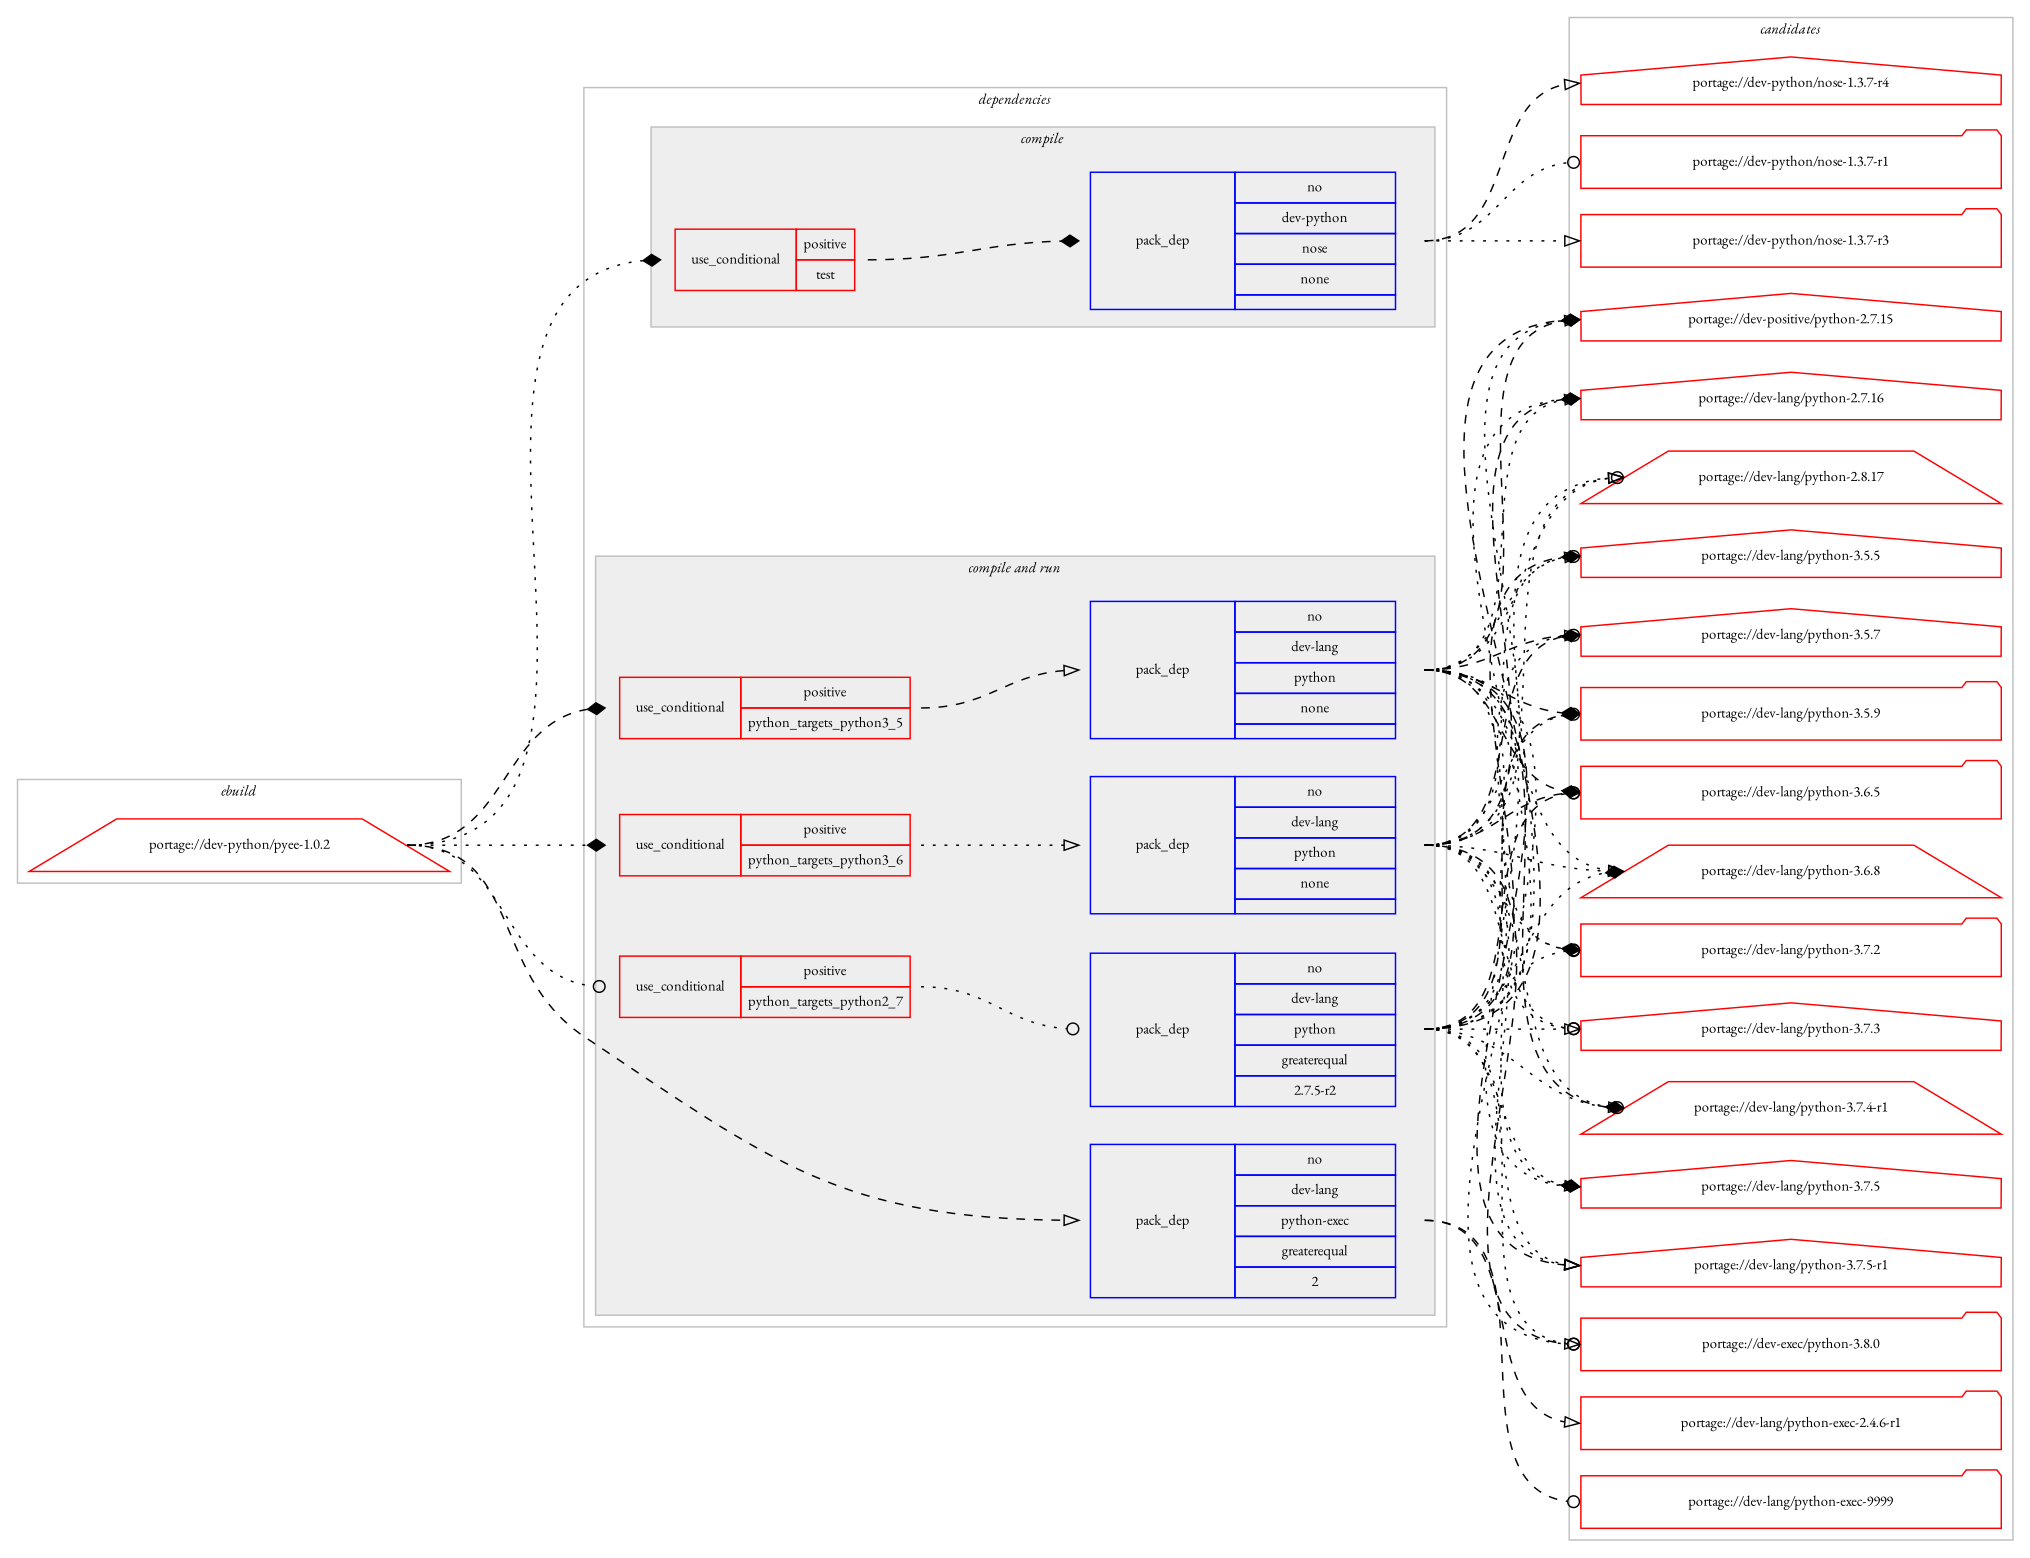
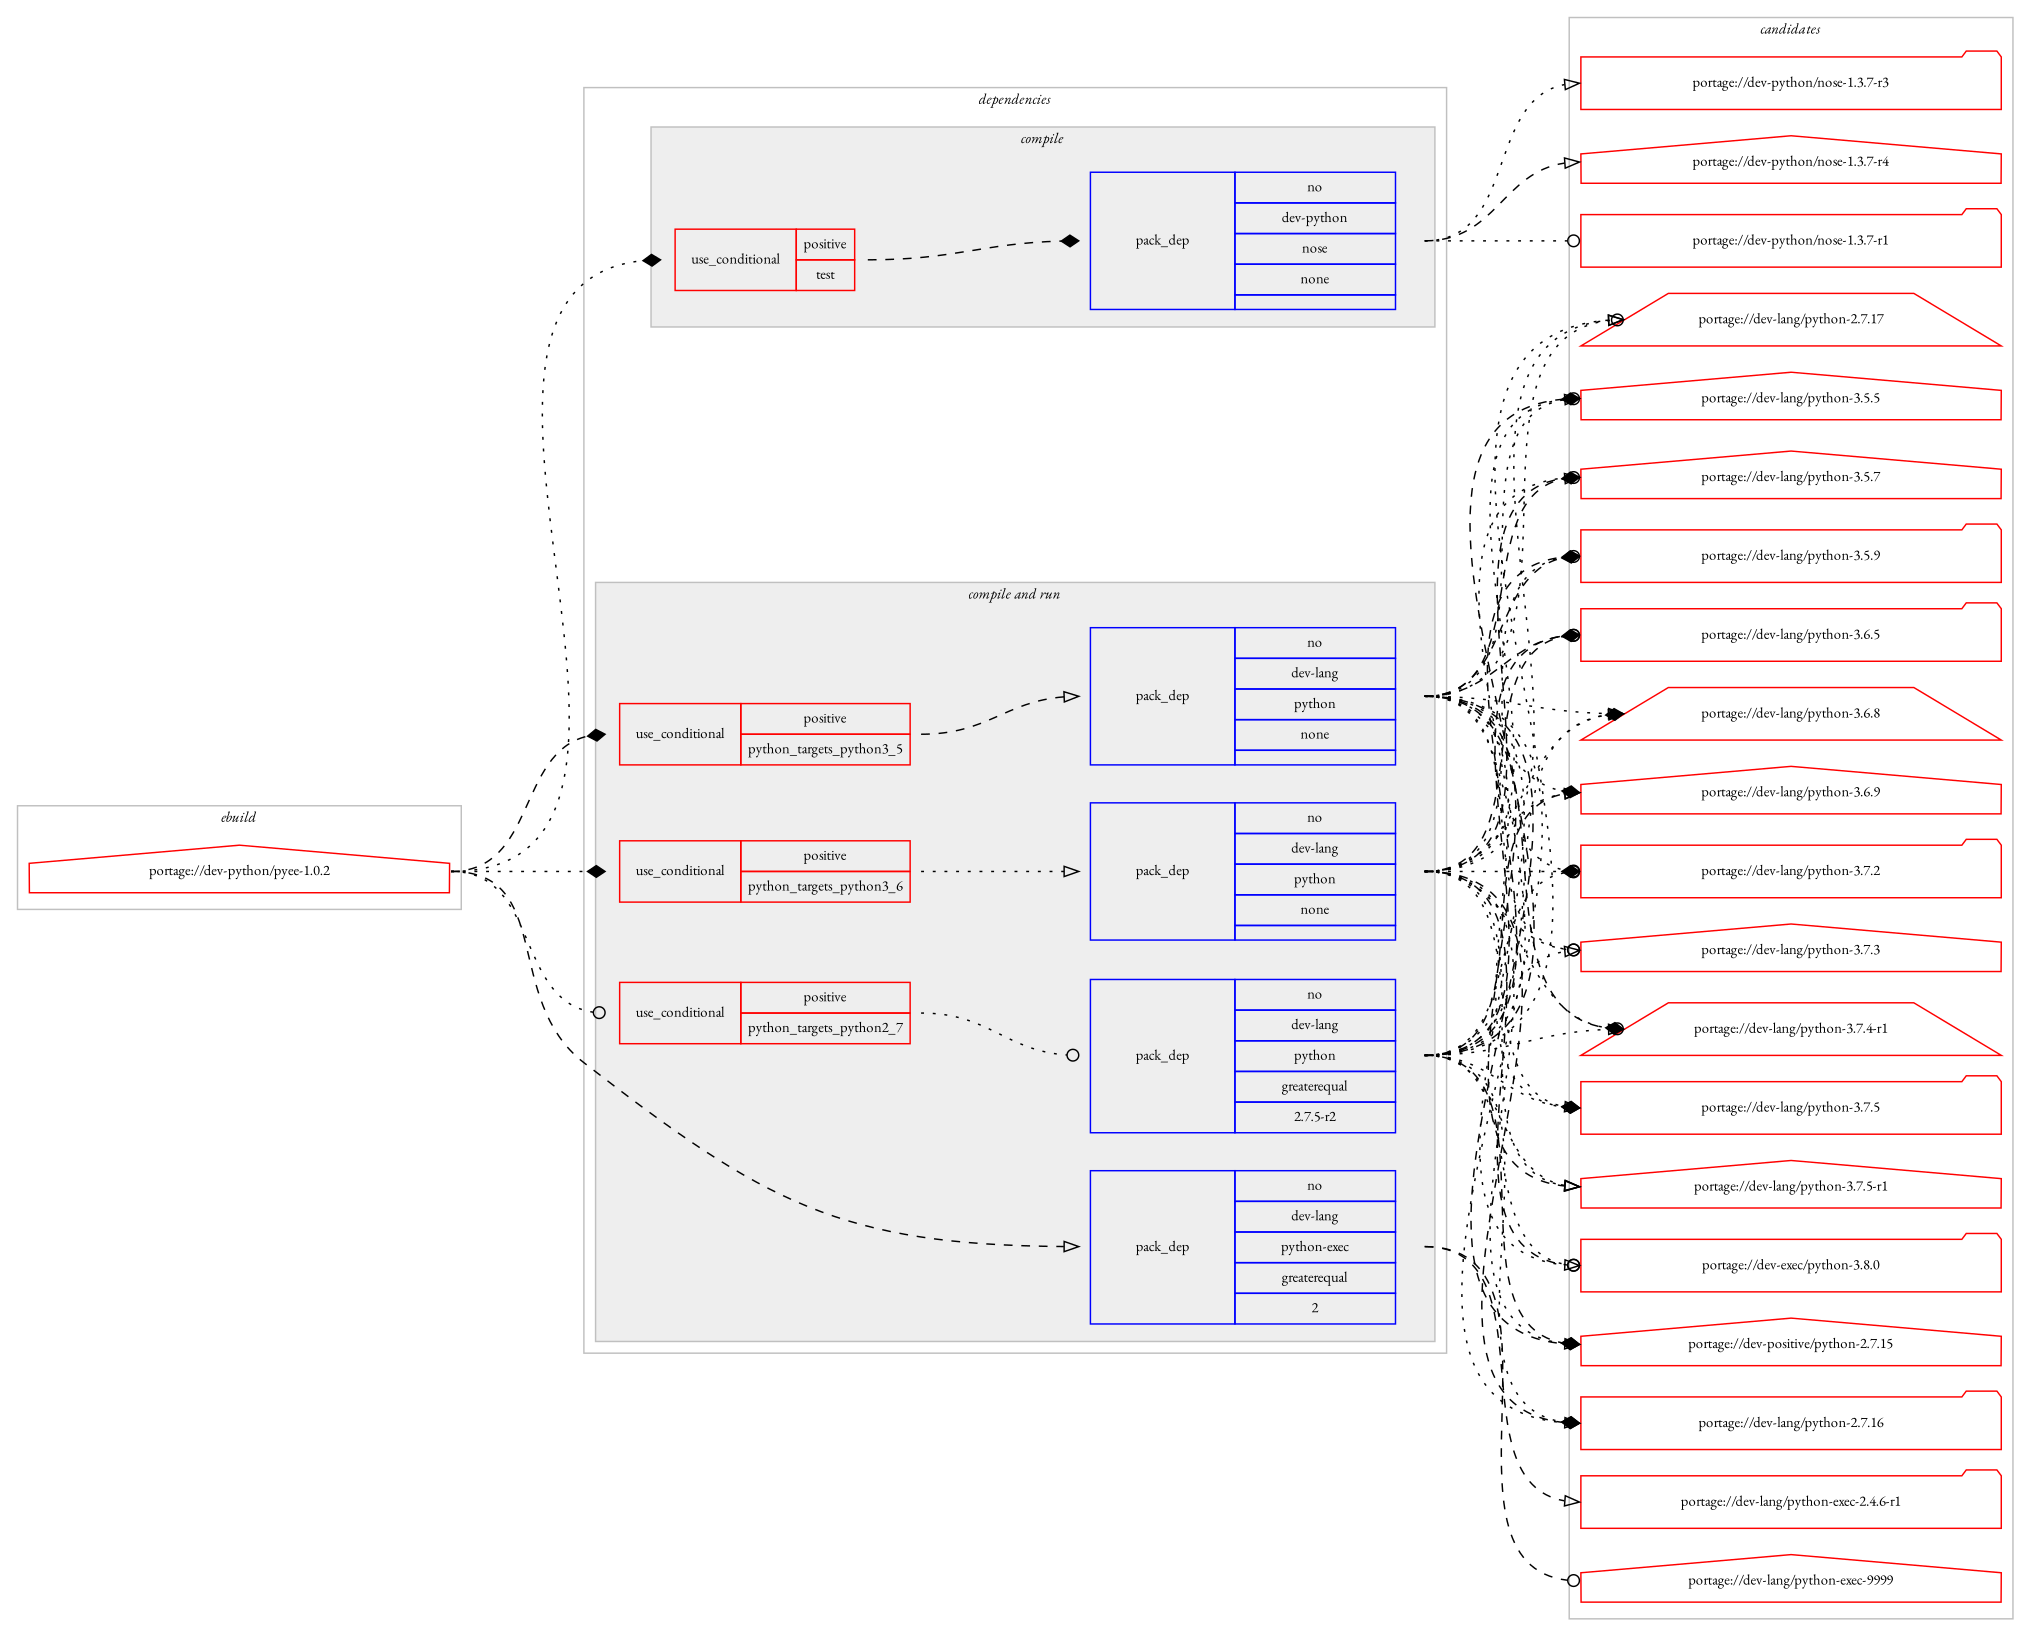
  digraph {
    compound=true
    concentrate=true
    fontname="EB Garamond"
    fontsize=10
    newrank=true
    rankdir=LR
    ranksep=1.5
    node [color=red fontname="EB Garamond" fontsize=10 shape=none]
    edge [arrowhead=onormal fontname="EB Garamond" headport=w style=dotted tailport=e weight=100]
-   n1 [label="portage://dev-python/pyee-1.0.2" shape=trapezium width=4]
+   n1 [label="portage://dev-python/pyee-1.0.2" shape=house width=4]
    n2 [color=blue label=<<TABLE BORDER="0" CELLBORDER="1" CELLSPACING="0" CELLPADDING="4" WIDTH="220"><TR><TD ROWSPAN="6" CELLPADDING="30">pack_dep</TD></TR><TR><TD WIDTH="110">no</TD></TR><TR><TD>dev-python</TD></TR><TR><TD>nose</TD></TR><TR><TD>none</TD></TR><TR><TD></TD></TR></TABLE>>]
    n3 [label=<<TABLE BORDER="0" CELLBORDER="1" CELLSPACING="0" CELLPADDING="4"><TR><TD ROWSPAN="3" CELLPADDING="10">use_conditional</TD></TR><TR><TD>positive</TD></TR><TR><TD>test</TD></TR></TABLE>>]
    n4 [color=blue label=<<TABLE BORDER="0" CELLBORDER="1" CELLSPACING="0" CELLPADDING="4" WIDTH="220"><TR><TD ROWSPAN="6" CELLPADDING="30">pack_dep</TD></TR><TR><TD WIDTH="110">no</TD></TR><TR><TD>dev-lang</TD></TR><TR><TD>python</TD></TR><TR><TD>greaterequal</TD></TR><TR><TD>2.7.5-r2</TD></TR></TABLE>>]
    n5 [label=<<TABLE BORDER="0" CELLBORDER="1" CELLSPACING="0" CELLPADDING="4"><TR><TD ROWSPAN="3" CELLPADDING="10">use_conditional</TD></TR><TR><TD>positive</TD></TR><TR><TD>python_targets_python2_7</TD></TR></TABLE>>]
    n6 [color=blue label=<<TABLE BORDER="0" CELLBORDER="1" CELLSPACING="0" CELLPADDING="4" WIDTH="220"><TR><TD ROWSPAN="6" CELLPADDING="30">pack_dep</TD></TR><TR><TD WIDTH="110">no</TD></TR><TR><TD>dev-lang</TD></TR><TR><TD>python</TD></TR><TR><TD>none</TD></TR><TR><TD></TD></TR></TABLE>>]
    n7 [label=<<TABLE BORDER="0" CELLBORDER="1" CELLSPACING="0" CELLPADDING="4"><TR><TD ROWSPAN="3" CELLPADDING="10">use_conditional</TD></TR><TR><TD>positive</TD></TR><TR><TD>python_targets_python3_5</TD></TR></TABLE>>]
    n8 [color=blue label=<<TABLE BORDER="0" CELLBORDER="1" CELLSPACING="0" CELLPADDING="4" WIDTH="220"><TR><TD ROWSPAN="6" CELLPADDING="30">pack_dep</TD></TR><TR><TD WIDTH="110">no</TD></TR><TR><TD>dev-lang</TD></TR><TR><TD>python</TD></TR><TR><TD>none</TD></TR><TR><TD></TD></TR></TABLE>>]
    n9 [label=<<TABLE BORDER="0" CELLBORDER="1" CELLSPACING="0" CELLPADDING="4"><TR><TD ROWSPAN="3" CELLPADDING="10">use_conditional</TD></TR><TR><TD>positive</TD></TR><TR><TD>python_targets_python3_6</TD></TR></TABLE>>]
    n10 [color=blue label=<<TABLE BORDER="0" CELLBORDER="1" CELLSPACING="0" CELLPADDING="4" WIDTH="220"><TR><TD ROWSPAN="6" CELLPADDING="30">pack_dep</TD></TR><TR><TD WIDTH="110">no</TD></TR><TR><TD>dev-lang</TD></TR><TR><TD>python-exec</TD></TR><TR><TD>greaterequal</TD></TR><TR><TD>2</TD></TR></TABLE>>]
    n11 [label="portage://dev-python/nose-1.3.7-r1" shape=folder width=4]
    n12 [label="portage://dev-python/nose-1.3.7-r3" shape=folder width=4]
    n13 [label="portage://dev-python/nose-1.3.7-r4" shape=house width=4]
    n14 [label="portage://dev-positive/python-2.7.15" shape=house width=4]
-   n15 [label="portage://dev-lang/python-2.7.16" shape=house width=4]
-   n16 [label="portage://dev-lang/python-2.8.17" shape=trapezium width=4]
+   n15 [label="portage://dev-lang/python-2.7.16" shape=folder width=4]
+   n16 [label="portage://dev-lang/python-2.7.17" shape=trapezium width=4]
    n17 [label="portage://dev-lang/python-3.5.5" shape=house width=4]
    n18 [label="portage://dev-lang/python-3.5.7" shape=house width=4]
    n19 [label="portage://dev-lang/python-3.5.9" shape=folder width=4]
    n20 [label="portage://dev-lang/python-3.6.5" shape=folder width=4]
    n21 [label="portage://dev-lang/python-3.6.8" shape=trapezium width=4]
+   n22 [label="portage://dev-lang/python-3.6.9" shape=house width=4]
    n23 [label="portage://dev-lang/python-3.7.2" shape=folder width=4]
    n24 [label="portage://dev-lang/python-3.7.3" shape=house width=4]
    n25 [label="portage://dev-lang/python-3.7.4-r1" shape=trapezium width=4]
-   n26 [label="portage://dev-lang/python-3.7.5" shape=house width=4]
+   n26 [label="portage://dev-lang/python-3.7.5" shape=folder width=4]
    n27 [label="portage://dev-lang/python-3.7.5-r1" shape=house width=4]
    n28 [label="portage://dev-exec/python-3.8.0" shape=folder width=4]
    n29 [label="portage://dev-lang/python-exec-2.4.6-r1" shape=folder width=4]
-   n30 [label="portage://dev-lang/python-exec-9999" shape=folder width=4]
+   n30 [label="portage://dev-lang/python-exec-9999" shape=house width=4]
    subgraph cluster_1 {
      color=gray
      label=<<i>ebuild</i>>
      rank=same
      n1
    }
    subgraph cluster_2 {
      color=gray
      label=<<i>dependencies</i>>
      subgraph cluster_3 {
        color=gray
        fillcolor="#eeeeee"
        label=<<i>compile</i>>
        style=filled
        subgraph sub_4 {
          color=gray
          fillcolor="#eeeeee"
          label=<<i>compile</i>>
          style=filled
          n3
          subgraph sub_5 {
            color=gray
            fillcolor="#eeeeee"
            label=<<i>compile</i>>
            style=filled
            n2
          }
        }
      }
      subgraph cluster_6 {
        color=gray
        fillcolor="#eeeeee"
        label=<<i>compile and run</i>>
        style=filled
        subgraph sub_7 {
          color=gray
          fillcolor="#eeeeee"
          label=<<i>compile and run</i>>
          style=filled
          n5
          subgraph sub_8 {
            color=gray
            fillcolor="#eeeeee"
            label=<<i>compile and run</i>>
            style=filled
            n4
          }
        }
        subgraph sub_9 {
          color=gray
          fillcolor="#eeeeee"
          label=<<i>compile and run</i>>
          style=filled
          n7
          subgraph sub_10 {
            color=gray
            fillcolor="#eeeeee"
            label=<<i>compile and run</i>>
            style=filled
            n6
          }
        }
        subgraph sub_11 {
          color=gray
          fillcolor="#eeeeee"
          label=<<i>compile and run</i>>
          style=filled
          n9
          subgraph sub_12 {
            color=gray
            fillcolor="#eeeeee"
            label=<<i>compile and run</i>>
            style=filled
            n8
          }
        }
        subgraph sub_13 {
          color=gray
          fillcolor="#eeeeee"
          label=<<i>compile and run</i>>
          style=filled
          n10
        }
      }
      subgraph cluster_14 {
        color=gray
        fillcolor="#eeeeee"
        label=<<i>run</i>>
        style=filled
      }
    }
    subgraph cluster_15 {
      color=gray
      label=<<i>candidates</i>>
      rank=same
      subgraph sub_16 {
        color=black
        label=<<i>candidates</i>>
        nodesep=1
        rank=same
        n11
        n12
        n13
      }
      subgraph sub_17 {
        color=black
        label=<<i>candidates</i>>
        nodesep=1
        rank=same
        n14
        n15
        n16
        n17
        n18
        n19
        n20
        n21
+       n22
        n23
        n24
        n25
        n26
        n27
        n28
      }
      subgraph sub_18 {
        color=black
        label=<<i>candidates</i>>
        nodesep=1
        rank=same
        n14
        n15
        n16
        n17
        n18
        n19
        n20
        n21
+       n22
        n23
        n24
        n25
        n26
        n27
        n28
      }
      subgraph sub_19 {
        color=black
        label=<<i>candidates</i>>
        nodesep=1
        rank=same
        n14
        n15
        n16
        n17
        n18
        n19
        n20
        n21
+       n22
        n23
        n24
        n25
        n26
        n27
        n28
      }
      subgraph sub_20 {
        color=black
        label=<<i>candidates</i>>
        nodesep=1
        rank=same
        n29
        n30
      }
    }
    n1 -> n3 [arrowhead=diamond weight=20]
    n1 -> n5 [arrowhead=odot weight=20]
    n1 -> n7 [arrowhead=diamond style=dashed weight=20]
    n1 -> n9 [arrowhead=diamond weight=20]
    n1 -> n10 [style=dashed weight=20]
    n2 -> n11 [arrowhead=odot]
    n2 -> n12
    n2 -> n13 [style=dashed]
    n3 -> n2 [arrowhead=diamond style=dashed weight=20]
    n4 -> n14 [arrowhead=diamond style=dashed]
    n4 -> n15 [arrowhead=diamond]
    n4 -> n16
    n4 -> n17 [arrowhead=diamond style=dashed]
    n4 -> n18 [arrowhead=odot]
    n4 -> n19 [arrowhead=diamond style=dashed]
    n4 -> n20 [arrowhead=odot style=dashed]
    n4 -> n21 [arrowhead=diamond]
+   n4 -> n22 [style=dashed]
    n4 -> n23 [arrowhead=odot]
    n4 -> n24
    n4 -> n25
    n4 -> n26 [arrowhead=diamond]
    n4 -> n27
    n4 -> n28 [arrowhead=odot]
    n5 -> n4 [arrowhead=odot weight=20]
    n6 -> n14 [style=dashed]
    n6 -> n15
    n6 -> n16 [arrowhead=odot]
    n6 -> n17
    n6 -> n18 [style=dashed]
    n6 -> n19 [arrowhead=diamond style=dashed]
    n6 -> n20 [arrowhead=diamond style=dashed]
    n6 -> n21
+   n6 -> n22 [arrowhead=diamond]
    n6 -> n23 [arrowhead=odot]
    n6 -> n24 [arrowhead=odot]
    n6 -> n25 [arrowhead=diamond style=dashed]
    n6 -> n26 [arrowhead=diamond]
    n6 -> n27 [style=dashed]
    n6 -> n28
    n7 -> n6 [style=dashed weight=20]
    n8 -> n14 [arrowhead=diamond]
    n8 -> n15 [arrowhead=diamond style=dashed]
    n8 -> n16
    n8 -> n17 [arrowhead=odot]
    n8 -> n18 [arrowhead=diamond style=dashed]
    n8 -> n19 [arrowhead=odot]
    n8 -> n20 [arrowhead=odot style=dashed]
    n8 -> n21
+   n8 -> n22
    n8 -> n23 [arrowhead=diamond]
    n8 -> n24 [arrowhead=odot]
    n8 -> n25 [arrowhead=odot]
    n8 -> n26
    n8 -> n27
    n8 -> n28 [arrowhead=odot style=dashed]
    n9 -> n8 [weight=20]
    n10 -> n29 [style=dashed]
    n10 -> n30 [arrowhead=odot style=dashed]
  }
